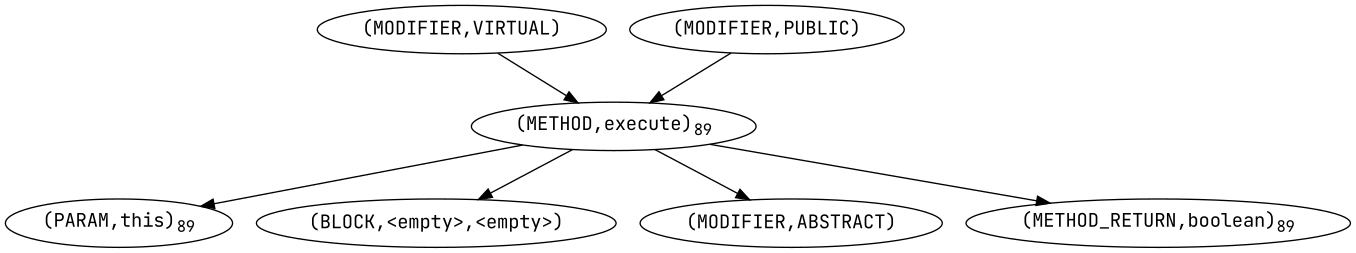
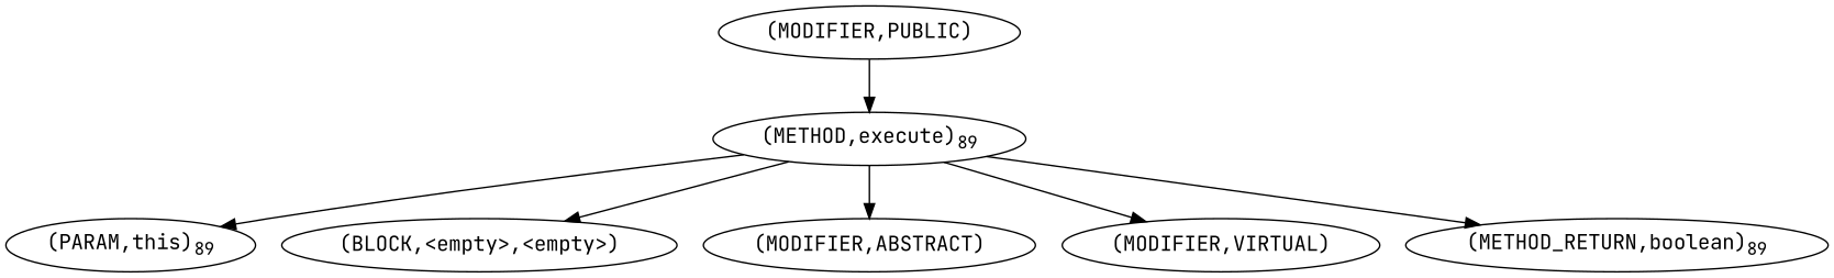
  digraph {
    fontname="JetBrains Mono"
    node [fontname="JetBrains Mono"]
    edge [fontname="JetBrains Mono"]
    n1 [label=<(METHOD,execute)<SUB>89</SUB>>]
    n2 [label=<(PARAM,this)<SUB>89</SUB>>]
    n3 [label=<(BLOCK,&lt;empty&gt;,&lt;empty&gt;)>]
    n4 [label=<(MODIFIER,ABSTRACT)>]
    n5 [label=<(MODIFIER,VIRTUAL)>]
    n6 [label=<(METHOD_RETURN,boolean)<SUB>89</SUB>>]
    n7 [label=<(MODIFIER,PUBLIC)>]
    n1 -> n2
    n1 -> n3
    n1 -> n4
-   n5 -> n1
+   n1 -> n5
    n1 -> n6
    n7 -> n1
  }
